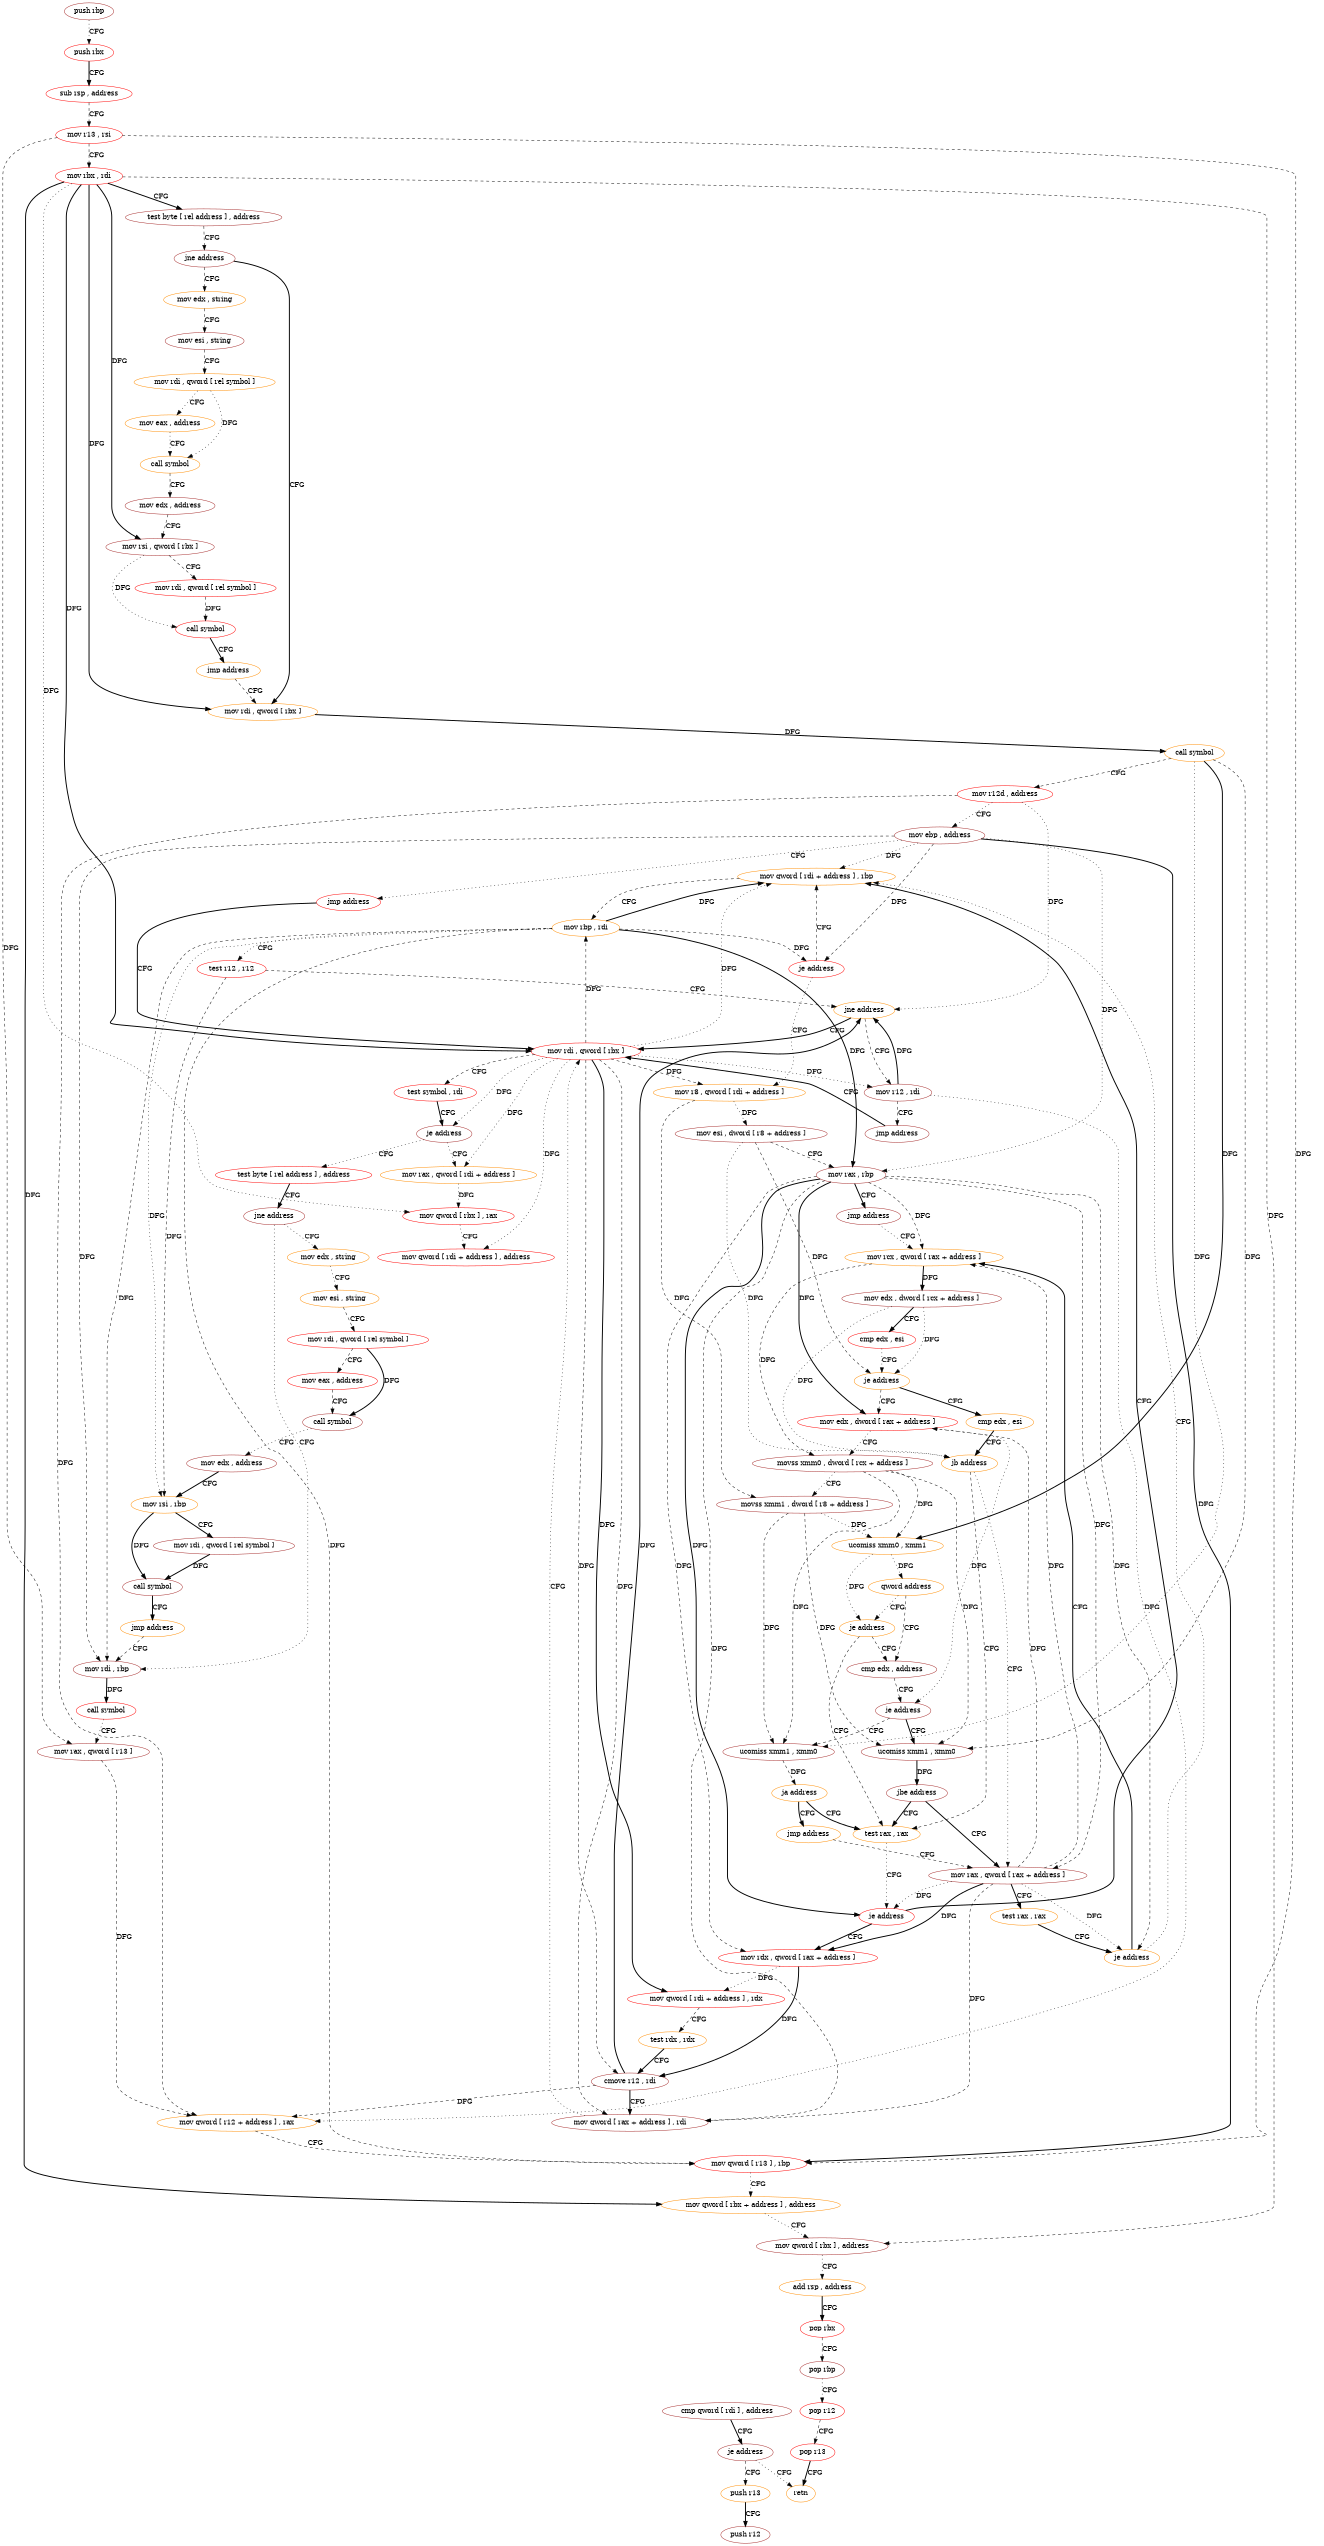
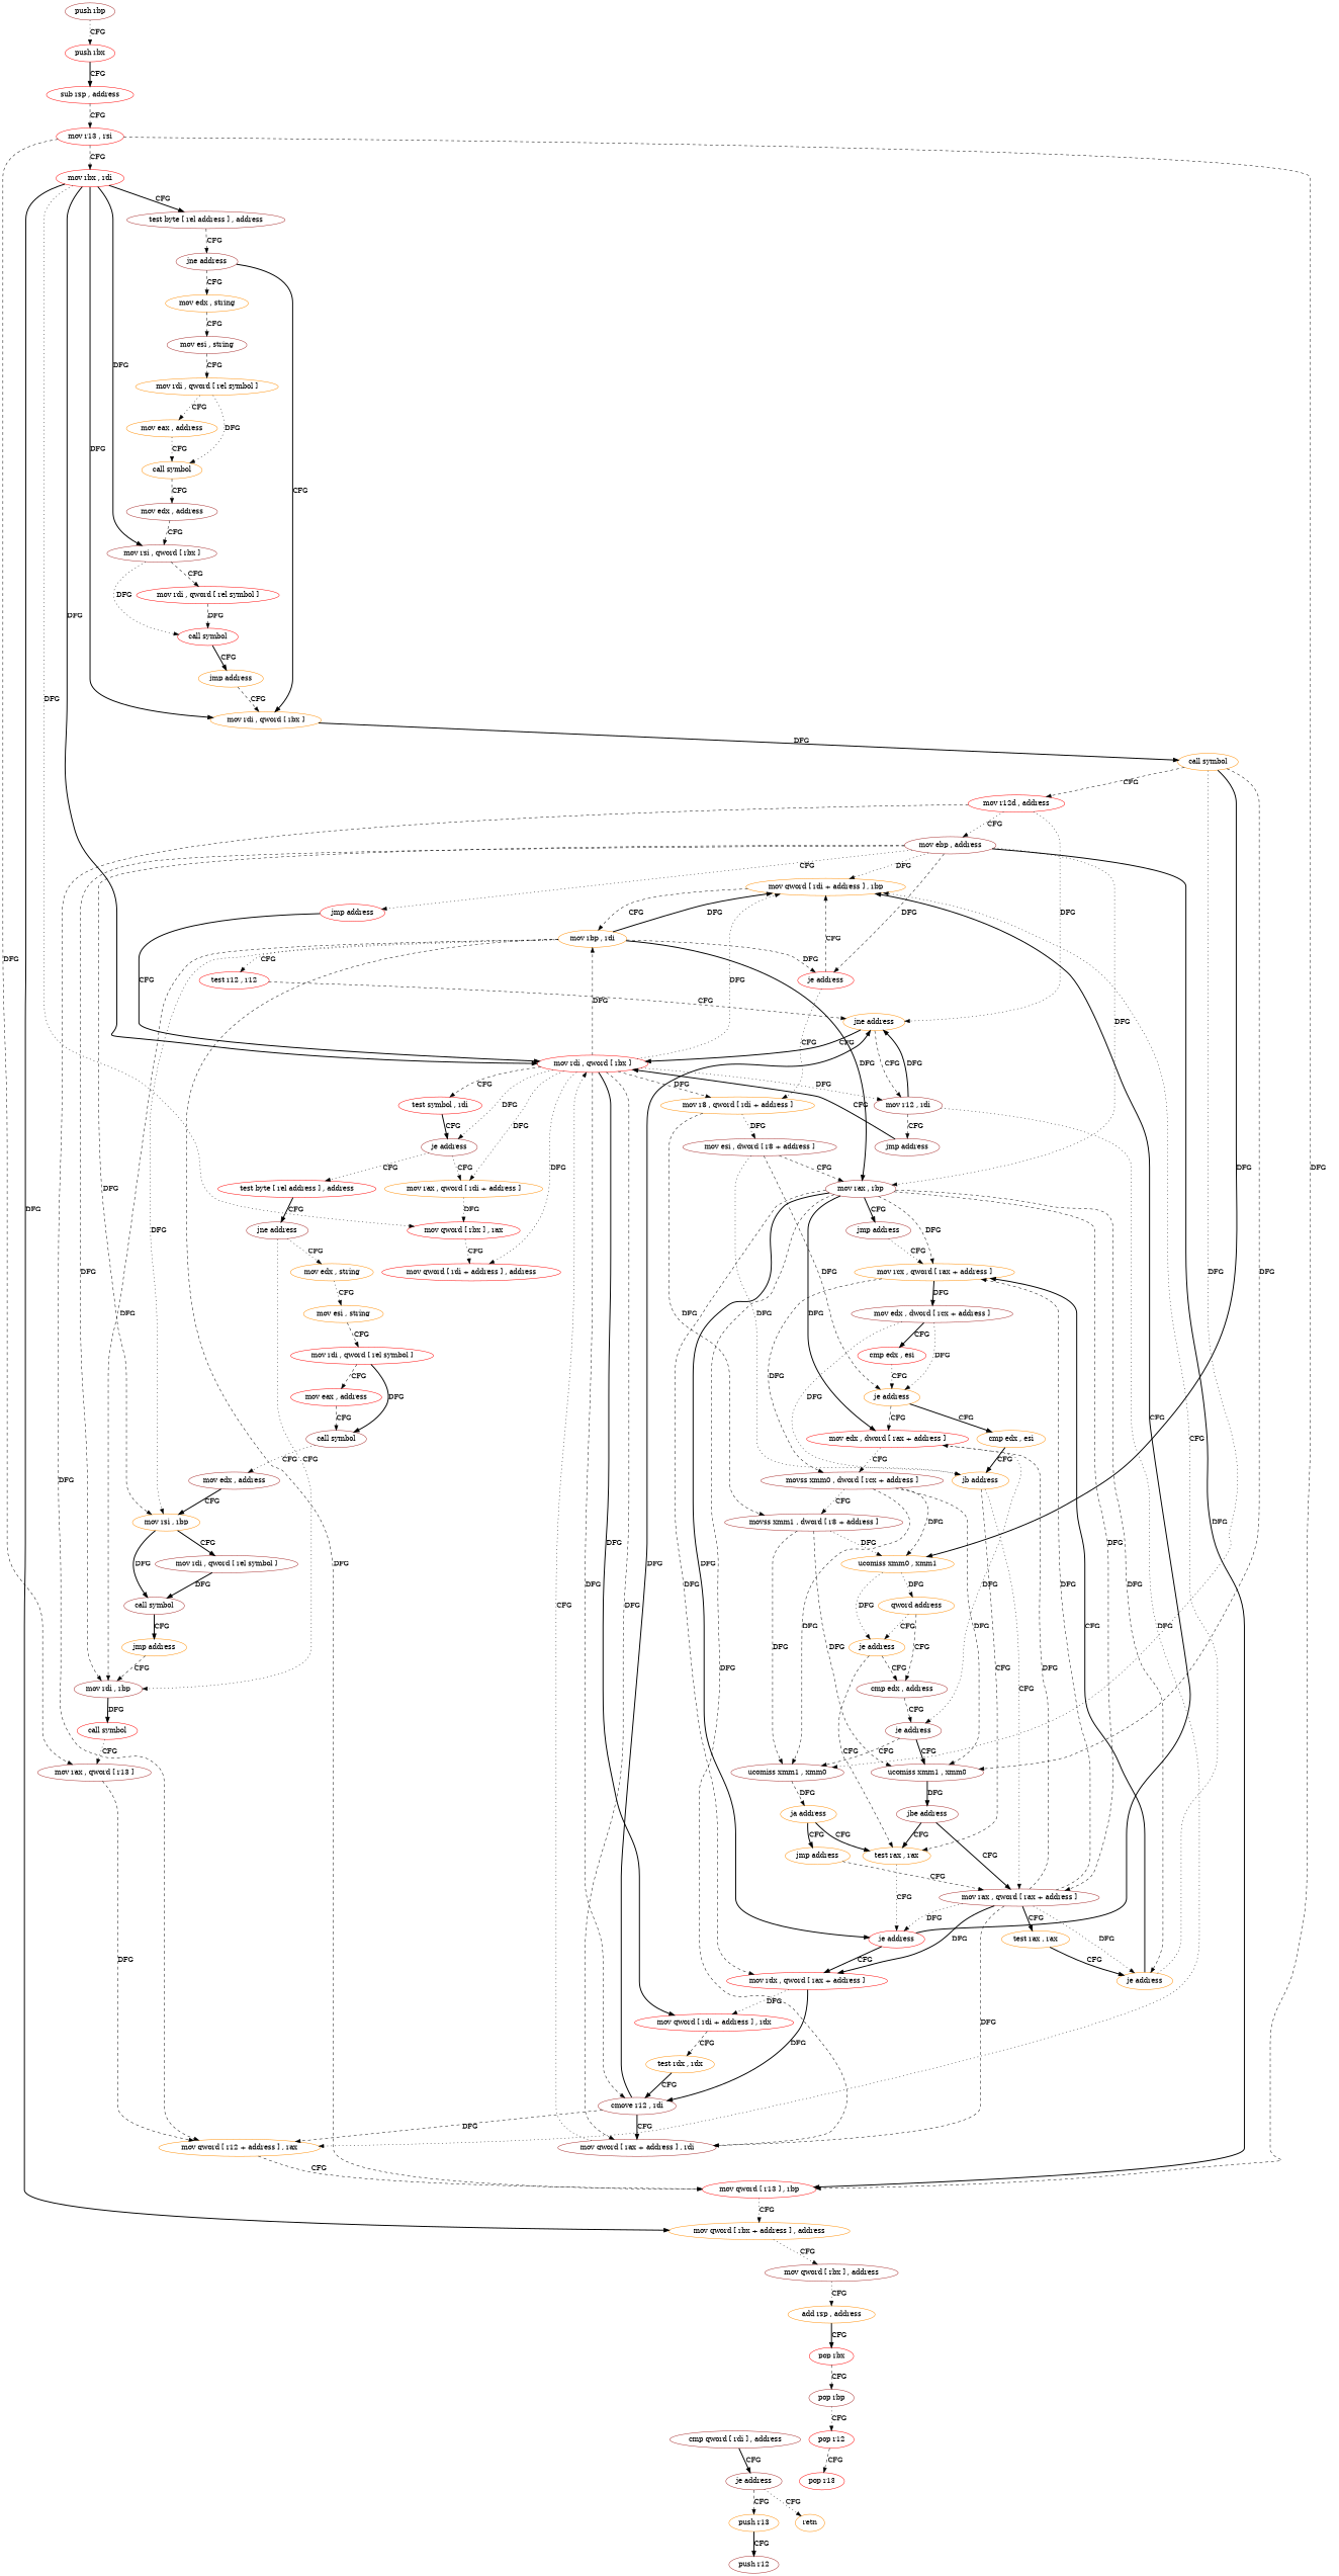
  digraph {
    node [color=brown]
    edge [style=dashed]
    n1 [label="cmp qword [ rdi ] , address"]
    n2 [label="je address"]
    n3 [color=darkorange label=retn]
    n4 [color=darkorange label="push r13"]
    n5 [label="push r12"]
    n6 [label="push rbp"]
    n7 [color=red label="push rbx"]
    n8 [color=red label="sub rsp , address"]
    n9 [color=red label="mov r13 , rsi"]
    n10 [color=red label="mov rbx , rdi"]
    n11 [label="mov rax , qword [ r13 ]"]
    n12 [color=red label="mov qword [ r13 ] , rbp"]
    n13 [label="test byte [ rel address ] , address"]
    n14 [color=darkorange label="mov rdi , qword [ rbx ]"]
    n15 [label="mov rsi , qword [ rbx ]"]
    n16 [color=red label="mov rdi , qword [ rbx ]"]
    n17 [color=red label="mov qword [ rbx ] , rax"]
    n18 [color=darkorange label="mov qword [ rbx + address ] , address"]
    n19 [label="mov qword [ rbx ] , address"]
    n20 [color=darkorange label="mov qword [ r12 + address ] , rax"]
    n21 [label="jne address"]
    n22 [color=darkorange label="call symbol"]
    n23 [color=red label="mov rdi , qword [ rel symbol ]"]
    n24 [color=red label="call symbol"]
    n25 [color=darkorange label="mov qword [ rdi + address ] , rbp"]
    n26 [color=red label="test symbol , rdi"]
    n27 [label="je address"]
    n28 [color=darkorange label="mov rax , qword [ rdi + address ]"]
    n29 [color=red label="mov qword [ rdi + address ] , address"]
    n30 [color=darkorange label="mov r8 , qword [ rdi + address ]"]
    n31 [color=darkorange label="mov rbp , rdi"]
    n32 [label="mov r12 , rdi"]
    n33 [color=red label="mov qword [ rdi + address ] , rdx"]
    n34 [label="cmove r12 , rdi"]
    n35 [label="mov qword [ rax + address ] , rdi"]
    n36 [color=darkorange label="add rsp , address"]
    n37 [color=darkorange label="mov edx , string"]
    n38 [label="mov esi , string"]
    n39 [color=darkorange label="mov rdi , qword [ rel symbol ]"]
    n40 [color=red label="mov r12d , address"]
    n41 [color=darkorange label="ucomiss xmm0 , xmm1"]
    n42 [label="ucomiss xmm1 , xmm0"]
    n43 [label="ucomiss xmm1 , xmm0"]
    n44 [color=darkorange label="mov eax , address"]
    n45 [color=darkorange label="call symbol"]
    n46 [label="mov edx , address"]
    n47 [color=darkorange label="jmp address"]
    n48 [label="mov ebp , address"]
    n49 [color=darkorange label="jne address"]
    n50 [color=darkorange label="qword address"]
    n51 [color=darkorange label="je address"]
    n52 [color=darkorange label="ja address"]
    n53 [label="jbe address"]
    n54 [color=red label="jmp address"]
    n55 [label="mov rdi , rbp"]
    n56 [color=red label="je address"]
    n57 [color=darkorange label="mov rsi , rbp"]
    n58 [label="mov rax , rbp"]
    n59 [color=red label="call symbol"]
    n60 [label="mov rdi , qword [ rel symbol ]"]
    n61 [label="call symbol"]
    n62 [label="jmp address"]
    n63 [color=darkorange label="mov rcx , qword [ rax + address ]"]
    n64 [color=red label="mov edx , dword [ rax + address ]"]
    n65 [label="mov rax , qword [ rax + address ]"]
    n66 [color=darkorange label="je address"]
    n67 [color=red label="je address"]
    n68 [color=red label="mov rdx , qword [ rax + address ]"]
    n69 [color=red label="test byte [ rel address ] , address"]
    n70 [label="mov esi , dword [ r8 + address ]"]
    n71 [label="movss xmm1 , dword [ r8 + address ]"]
    n72 [color=red label="test r12 , r12"]
    n73 [label="jmp address"]
    n74 [color=darkorange label="test rdx , rdx"]
    n75 [label="jne address"]
    n76 [color=darkorange label="mov edx , string"]
    n77 [color=darkorange label="mov esi , string"]
    n78 [color=red label="mov rdi , qword [ rel symbol ]"]
    n79 [color=darkorange label="je address"]
    n80 [color=darkorange label="jb address"]
    n81 [color=red label="mov eax , address"]
    n82 [label="call symbol"]
    n83 [label="mov edx , address"]
    n84 [color=darkorange label="jmp address"]
    n85 [color=red label="pop rbx"]
    n86 [label="pop rbp"]
    n87 [color=red label="pop r12"]
    n88 [color=red label="pop r13"]
    n89 [color=darkorange label="cmp edx , esi"]
    n90 [color=darkorange label="test rax , rax"]
    n91 [label="mov edx , dword [ rcx + address ]"]
    n92 [label="movss xmm0 , dword [ rcx + address ]"]
    n93 [label="je address"]
    n94 [color=darkorange label="test rax , rax"]
    n95 [color=red label="cmp edx , esi"]
    n96 [label="cmp edx , address"]
    n97 [color=darkorange label="jmp address"]
    n1 -> n2 [label=CFG style=bold]
    n2 -> n3 [label=CFG style=dotted]
    n2 -> n4 [label=CFG]
    n4 -> n5 [label=CFG style=bold]
    n6 -> n7 [label=CFG style=dotted]
    n7 -> n8 [label=CFG style=bold]
    n8 -> n9 [label=CFG]
    n9 -> n10 [label=CFG]
    n9 -> n11 [label=DFG]
    n9 -> n12 [label=DFG]
    n10 -> n13 [label=CFG style=bold]
    n10 -> n14 [label=DFG style=bold]
    n10 -> n15 [label=DFG style=bold]
    n10 -> n16 [label=DFG style=bold]
    n10 -> n17 [label=DFG style=dotted]
    n10 -> n18 [label=DFG style=bold]
-   n10 -> n19 [label=DFG]
    n11 -> n20 [label=DFG]
    n12 -> n18 [label=CFG style=dotted]
    n13 -> n21 [label=CFG]
    n14 -> n22 [label=DFG style=bold]
    n15 -> n23 [label=CFG]
    n15 -> n24 [label=DFG style=dotted]
    n16 -> n25 [label=DFG style=dotted]
    n16 -> n26 [label=CFG]
    n16 -> n27 [label=DFG style=dotted]
    n16 -> n28 [label=DFG style=dotted]
    n16 -> n29 [label=DFG style=dotted]
    n16 -> n30 [label=DFG]
    n16 -> n31 [label=DFG]
    n16 -> n32 [label=DFG style=dotted]
    n16 -> n33 [label=DFG style=bold]
    n16 -> n34 [label=DFG]
    n16 -> n35 [label=DFG]
    n17 -> n29 [label=CFG style=dotted]
    n18 -> n19 [label=CFG style=dotted]
    n19 -> n36 [label=CFG style=dotted]
    n20 -> n12 [label=CFG]
    n21 -> n14 [label=CFG style=bold]
    n21 -> n37 [label=CFG]
    n22 -> n40 [label=CFG]
    n22 -> n41 [label=DFG style=bold]
    n22 -> n42 [label=DFG style=dotted]
    n22 -> n43 [label=DFG]
    n23 -> n24 [label=DFG]
    n24 -> n47 [label=CFG style=bold]
    n25 -> n31 [label=CFG]
    n26 -> n27 [label=CFG style=bold]
    n27 -> n28 [label=CFG style=dotted]
    n27 -> n69 [label=CFG style=dotted]
    n28 -> n17 [label=DFG style=dotted]
    n30 -> n70 [label=DFG style=dotted]
    n30 -> n71 [label=DFG]
    n31 -> n12 [label=DFG]
    n31 -> n25 [label=DFG style=bold]
    n31 -> n55 [label=DFG]
    n31 -> n56 [label=DFG]
    n31 -> n57 [label=DFG style=dotted]
    n31 -> n58 [label=DFG style=bold]
    n31 -> n72 [label=CFG style=dotted]
    n32 -> n20 [label=DFG style=dotted]
    n32 -> n49 [label=DFG style=bold]
    n32 -> n73 [label=CFG]
    n33 -> n74 [label=CFG]
    n34 -> n20 [label=DFG]
    n34 -> n35 [label=CFG style=bold]
    n34 -> n49 [label=DFG style=bold]
    n35 -> n16 [label=CFG style=dotted]
    n36 -> n85 [label=CFG style=bold]
    n37 -> n38 [label=CFG]
    n38 -> n39 [label=CFG]
    n39 -> n44 [label=CFG style=dotted]
    n39 -> n45 [label=DFG style=dotted]
    n40 -> n20 [label=DFG]
    n40 -> n48 [label=CFG style=dotted]
    n40 -> n49 [label=DFG style=dotted]
    n41 -> n50 [label=DFG style=dotted]
    n41 -> n51 [label=DFG style=dotted]
    n42 -> n52 [label=DFG]
    n43 -> n53 [label=DFG style=bold]
    n44 -> n45 [label=CFG style=dotted]
    n45 -> n46 [label=CFG]
    n46 -> n15 [label=CFG]
    n47 -> n14 [label=CFG]
    n48 -> n12 [label=DFG style=bold]
    n48 -> n25 [label=DFG style=dotted]
    n48 -> n54 [label=CFG style=dotted]
    n48 -> n55 [label=DFG]
    n48 -> n56 [label=DFG]
-   n72 -> n57 [label=DFG]
+   n48 -> n57 [label=DFG]
    n48 -> n58 [label=DFG style=dotted]
    n49 -> n16 [label=CFG style=bold]
    n49 -> n32 [label=CFG]
    n50 -> n51 [label=CFG style=dotted]
    n50 -> n96 [label=CFG]
    n51 -> n90 [label=CFG]
    n51 -> n96 [label=CFG]
    n52 -> n90 [label=CFG style=bold]
    n52 -> n97 [label=CFG style=bold]
    n53 -> n65 [label=CFG style=bold]
    n53 -> n90 [label=CFG style=bold]
    n54 -> n16 [label=CFG style=bold]
    n55 -> n59 [label=DFG style=bold]
    n56 -> n25 [label=CFG]
    n56 -> n30 [label=CFG style=dotted]
    n57 -> n60 [label=CFG style=bold]
    n57 -> n61 [label=DFG style=bold]
    n58 -> n35 [label=DFG]
    n58 -> n62 [label=CFG style=bold]
    n58 -> n63 [label=DFG]
    n58 -> n64 [label=DFG style=bold]
    n58 -> n65 [label=DFG]
    n58 -> n66 [label=DFG]
    n58 -> n67 [label=DFG style=bold]
    n58 -> n68 [label=DFG]
    n59 -> n11 [label=CFG style=dotted]
    n60 -> n61 [label=DFG style=bold]
    n61 -> n84 [label=CFG style=bold]
    n62 -> n63 [label=CFG style=dotted]
    n63 -> n91 [label=DFG style=bold]
    n63 -> n92 [label=DFG]
    n64 -> n92 [label=CFG style=dotted]
    n64 -> n93 [label=DFG style=dotted]
    n65 -> n35 [label=DFG]
    n65 -> n63 [label=DFG]
    n65 -> n64 [label=DFG]
    n65 -> n66 [label=DFG style=dotted]
    n65 -> n67 [label=DFG style=dotted]
    n65 -> n68 [label=DFG style=bold]
    n65 -> n94 [label=CFG style=bold]
    n66 -> n25 [label=CFG style=dotted]
    n66 -> n63 [label=CFG style=bold]
    n67 -> n25 [label=CFG style=bold]
    n67 -> n68 [label=CFG style=bold]
    n68 -> n33 [label=DFG style=dotted]
    n68 -> n34 [label=DFG style=bold]
    n69 -> n75 [label=CFG style=bold]
    n70 -> n58 [label=CFG]
    n70 -> n79 [label=DFG]
    n70 -> n80 [label=DFG style=dotted]
    n71 -> n41 [label=DFG style=dotted]
    n71 -> n42 [label=DFG]
    n71 -> n43 [label=DFG]
    n72 -> n49 [label=CFG]
    n73 -> n16 [label=CFG style=bold]
    n74 -> n34 [label=CFG style=bold]
    n75 -> n55 [label=CFG style=dotted]
    n75 -> n76 [label=CFG style=dotted]
    n76 -> n77 [label=CFG style=dotted]
    n77 -> n78 [label=CFG]
    n78 -> n81 [label=CFG]
    n78 -> n82 [label=DFG style=bold]
    n79 -> n64 [label=CFG]
    n79 -> n89 [label=CFG style=bold]
    n80 -> n65 [label=CFG style=dotted]
    n80 -> n90 [label=CFG]
    n81 -> n82 [label=CFG]
    n82 -> n83 [label=CFG style=dotted]
    n83 -> n57 [label=CFG style=bold]
    n84 -> n55 [label=CFG]
    n85 -> n86 [label=CFG]
    n86 -> n87 [label=CFG style=dotted]
    n87 -> n88 [label=CFG]
-   n88 -> n3 [label=CFG style=bold]
    n89 -> n80 [label=CFG style=bold]
    n90 -> n67 [label=CFG style=dotted]
    n91 -> n79 [label=DFG style=dotted]
    n91 -> n80 [label=DFG style=dotted]
    n91 -> n95 [label=CFG style=bold]
    n92 -> n41 [label=DFG]
    n92 -> n42 [label=DFG]
    n92 -> n43 [label=DFG]
    n92 -> n71 [label=CFG style=dotted]
    n93 -> n42 [label=CFG]
    n93 -> n43 [label=CFG style=bold]
    n94 -> n66 [label=CFG style=bold]
    n95 -> n79 [label=CFG style=dotted]
    n96 -> n93 [label=CFG]
    n97 -> n65 [label=CFG]
  }
